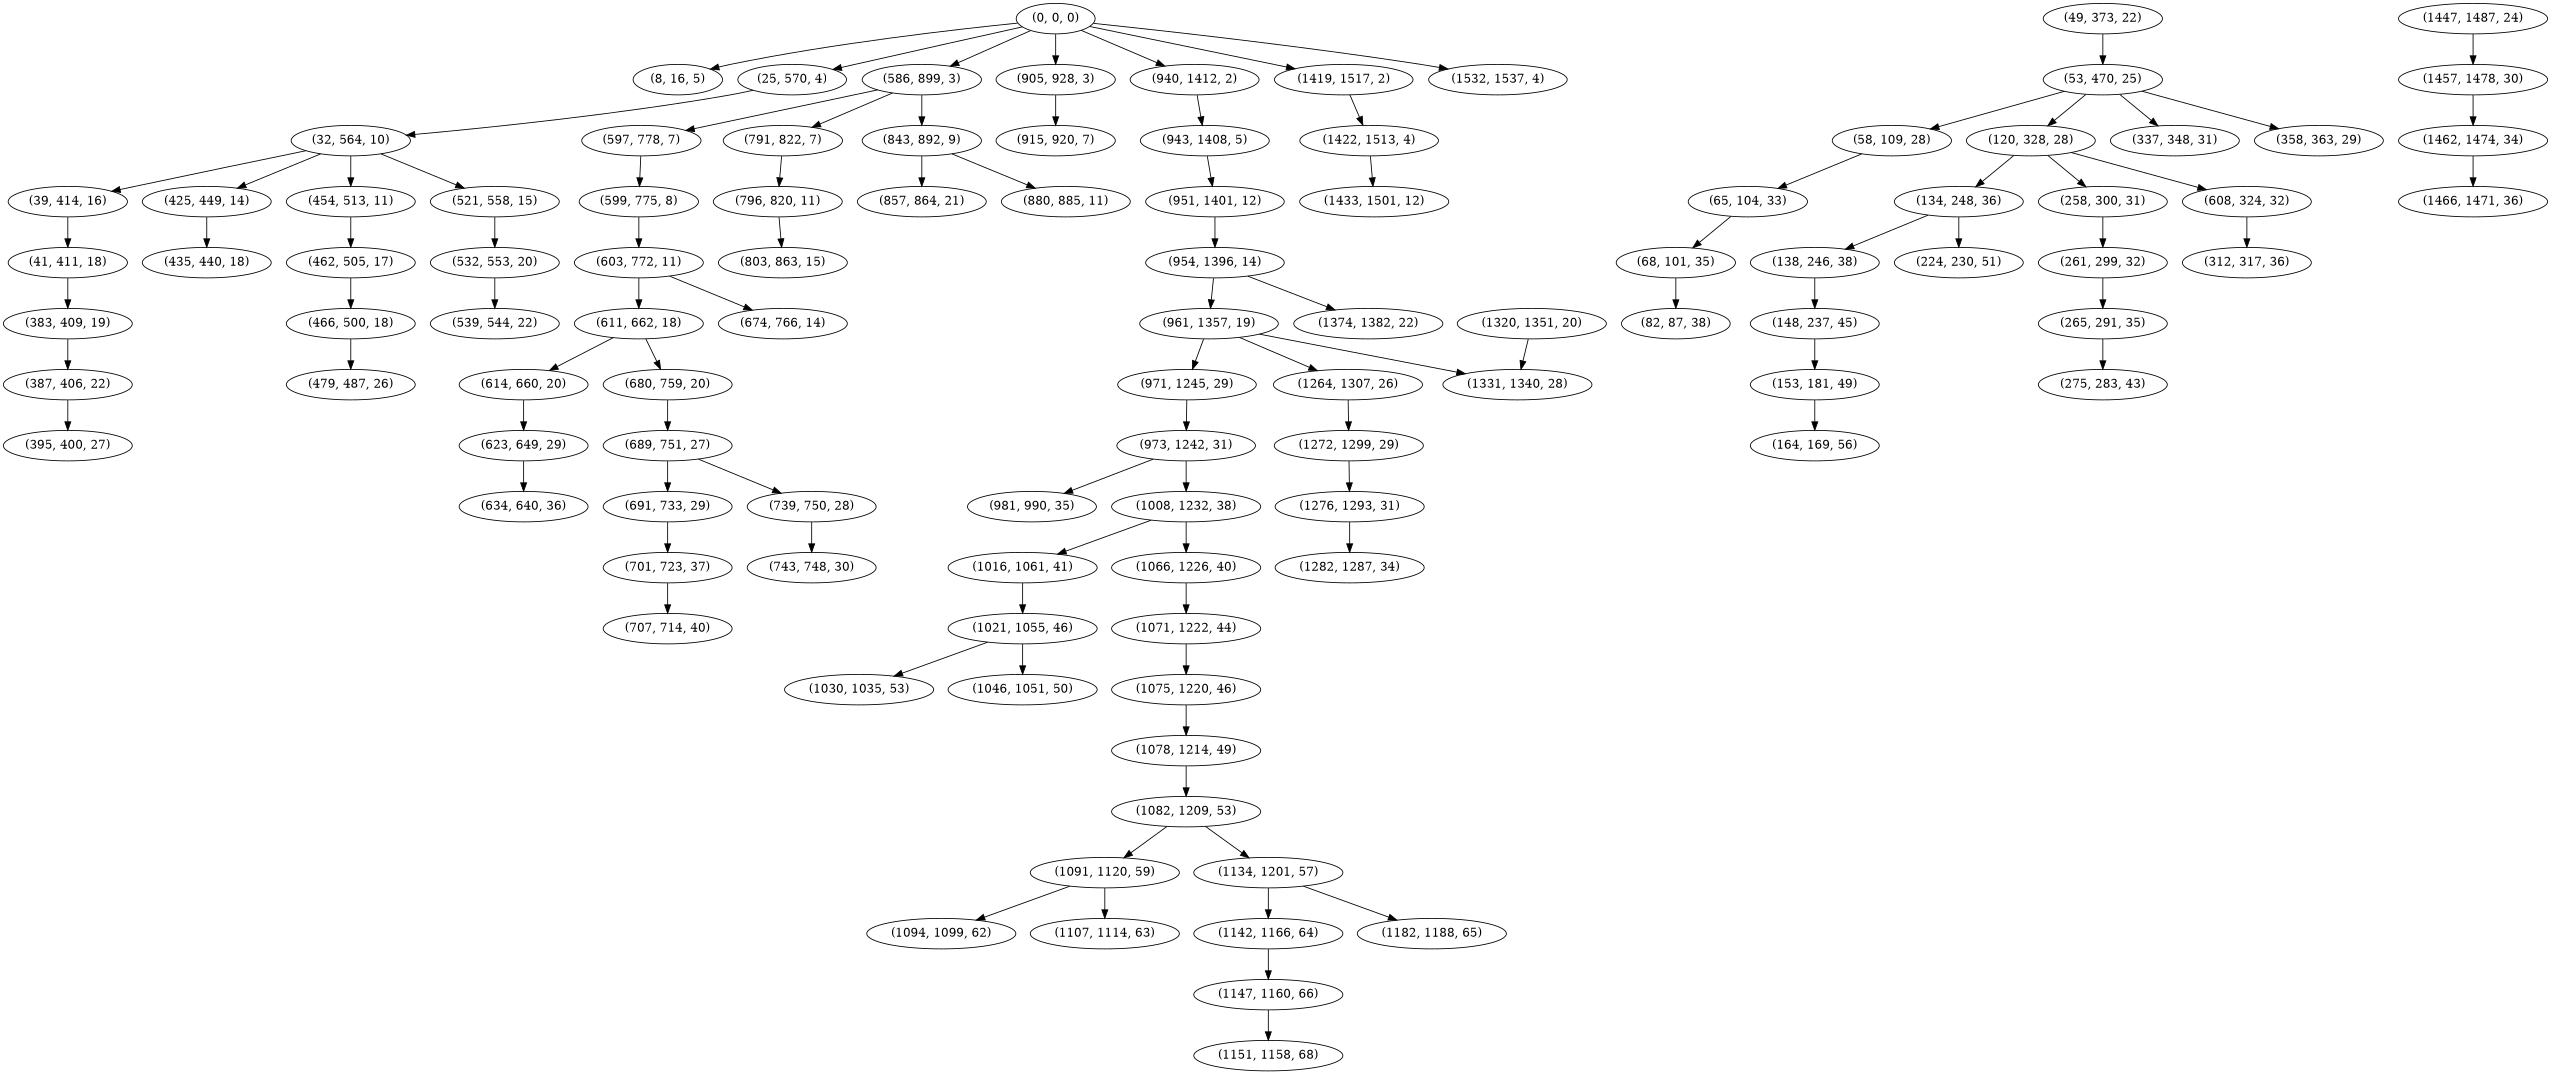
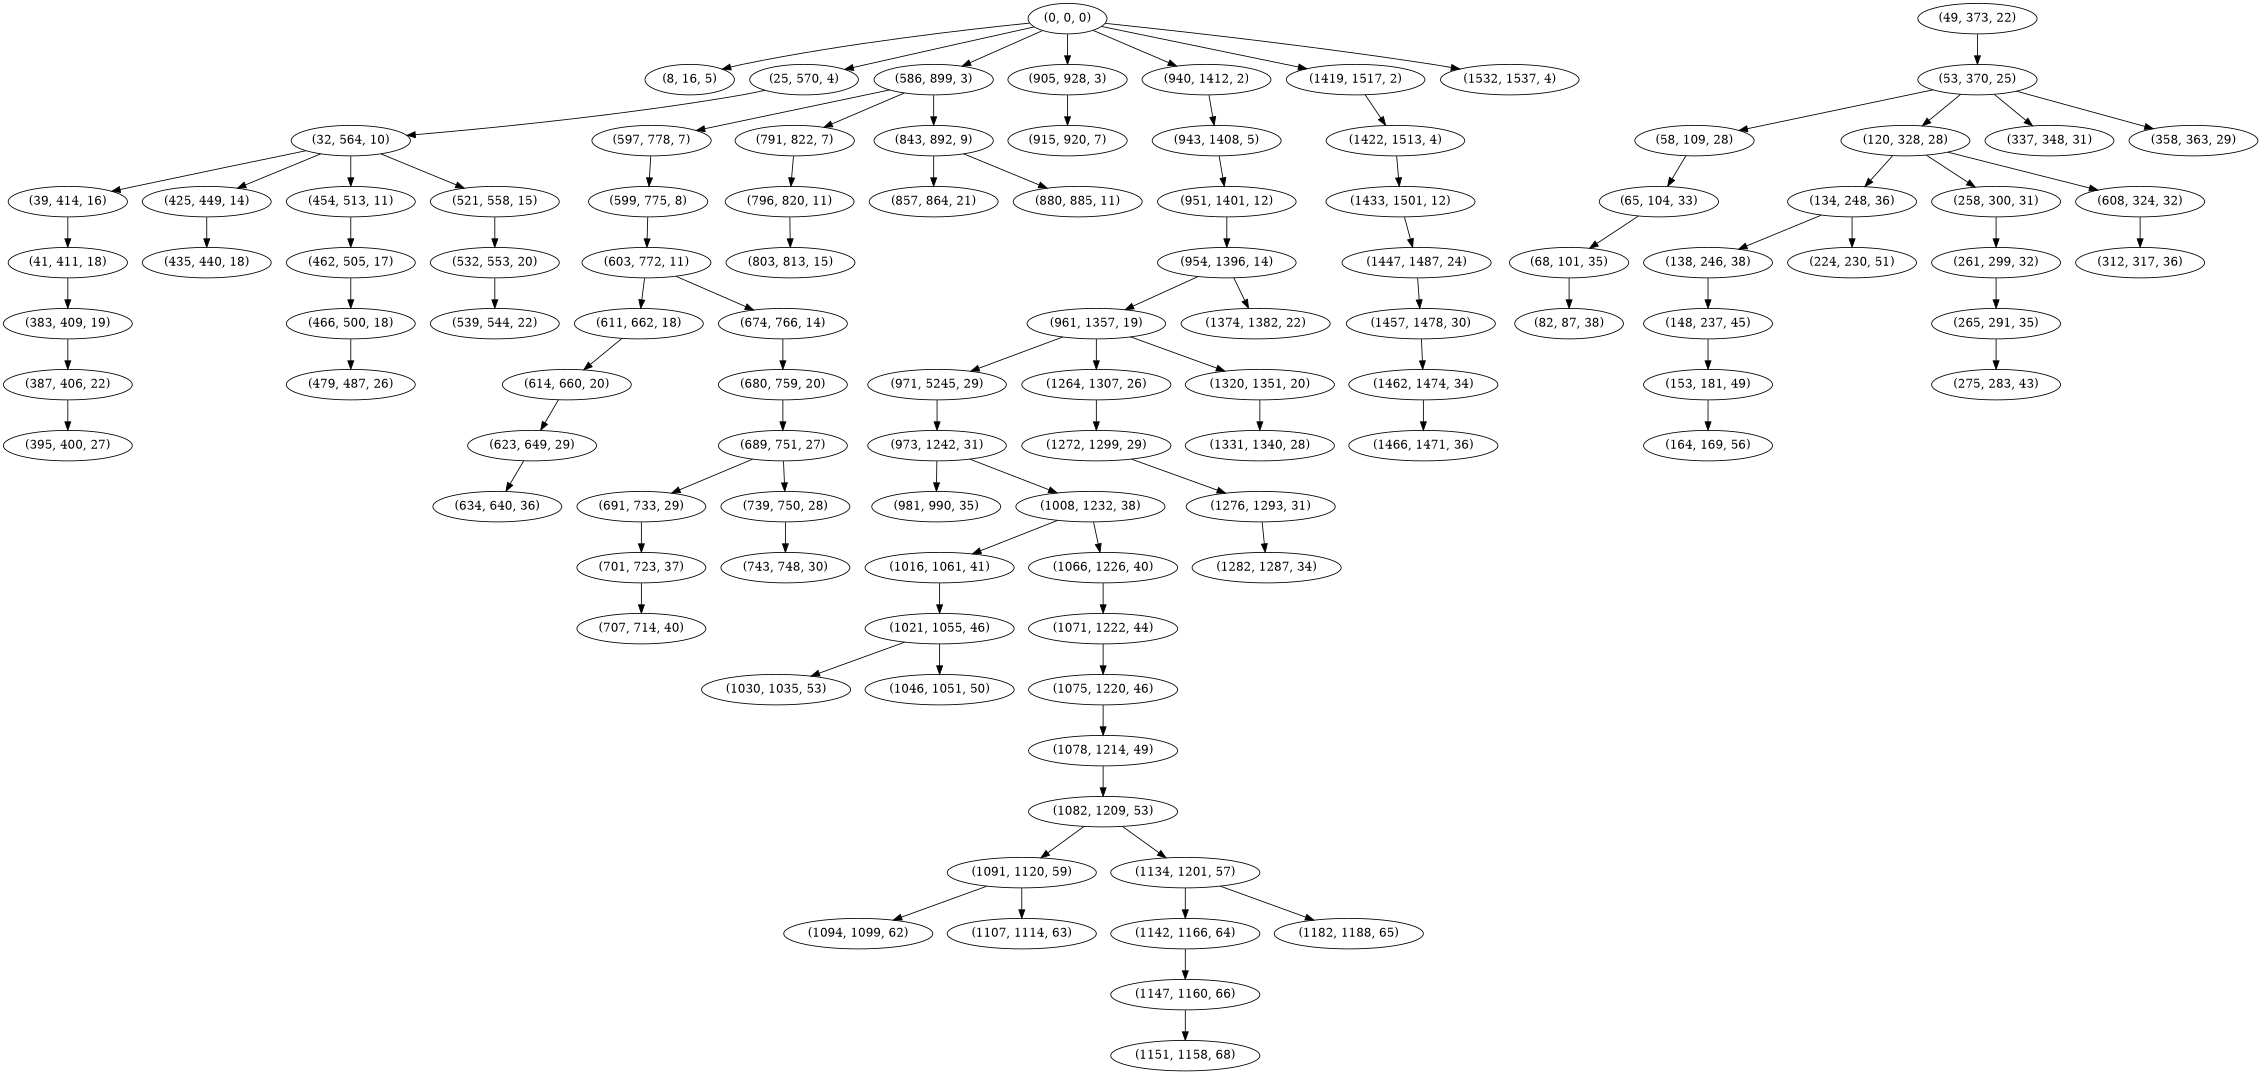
  digraph {
    "(0, 0, 0)"
    "(8, 16, 5)"
    "(25, 570, 4)"
    "(586, 899, 3)"
    "(905, 928, 3)"
    "(940, 1412, 2)"
    "(1419, 1517, 2)"
    "(1532, 1537, 4)"
    "(32, 564, 10)"
    "(597, 778, 7)"
    n11 [label="(791, 822, 7)"]
    "(843, 892, 9)"
    "(915, 920, 7)"
    "(943, 1408, 5)"
    "(1422, 1513, 4)"
    "(39, 414, 16)"
    "(425, 449, 14)"
    "(454, 513, 11)"
    "(521, 558, 15)"
    "(41, 411, 18)"
    "(435, 440, 18)"
    "(462, 505, 17)"
    "(532, 553, 20)"
    "(383, 409, 19)"
    "(387, 406, 22)"
    "(49, 373, 22)"
-   "(53, 370, 25)" [label="(53, 470, 25)"]
+   "(53, 370, 25)"
    "(58, 109, 28)"
    "(120, 328, 28)"
    "(337, 348, 31)"
    "(358, 363, 29)"
    "(65, 104, 33)"
    "(134, 248, 36)"
    "(258, 300, 31)"
    n35 [label="(608, 324, 32)"]
    "(68, 101, 35)"
    "(82, 87, 38)"
    "(138, 246, 38)"
    "(224, 230, 51)"
    "(261, 299, 32)"
    "(312, 317, 36)"
    "(148, 237, 45)"
    "(153, 181, 49)"
    "(164, 169, 56)"
    "(265, 291, 35)"
    "(275, 283, 43)"
    "(395, 400, 27)"
    "(466, 500, 18)"
    "(479, 487, 26)"
    "(539, 544, 22)"
    "(599, 775, 8)"
    "(796, 820, 11)"
    "(857, 864, 21)"
    "(880, 885, 11)"
    "(603, 772, 11)"
    "(611, 662, 18)"
    "(674, 766, 14)"
    "(614, 660, 20)"
    "(680, 759, 20)"
    "(623, 649, 29)"
    "(634, 640, 36)"
    "(689, 751, 27)"
    "(691, 733, 29)"
    "(739, 750, 28)"
    "(701, 723, 37)"
    "(743, 748, 30)"
    "(707, 714, 40)"
-   "(803, 813, 15)" [label="(803, 863, 15)"]
+   "(803, 813, 15)"
    "(951, 1401, 12)"
    "(954, 1396, 14)"
    "(961, 1357, 19)"
    "(1374, 1382, 22)"
-   "(971, 1245, 29)"
+   "(971, 1245, 29)" [label="(971, 5245, 29)"]
    "(1264, 1307, 26)"
    "(1320, 1351, 20)"
    "(973, 1242, 31)"
    "(1272, 1299, 29)"
    "(1331, 1340, 28)"
    "(981, 990, 35)"
    "(1008, 1232, 38)"
    "(1016, 1061, 41)"
    "(1066, 1226, 40)"
    "(1021, 1055, 46)"
    "(1071, 1222, 44)"
    "(1030, 1035, 53)"
    "(1046, 1051, 50)"
    "(1075, 1220, 46)"
    "(1078, 1214, 49)"
    "(1082, 1209, 53)"
    "(1091, 1120, 59)"
    "(1134, 1201, 57)"
    "(1094, 1099, 62)"
    "(1107, 1114, 63)"
    "(1142, 1166, 64)"
    "(1182, 1188, 65)"
    "(1147, 1160, 66)"
    "(1151, 1158, 68)"
    "(1276, 1293, 31)"
    "(1282, 1287, 34)"
    "(1433, 1501, 12)"
    "(1447, 1487, 24)"
    "(1457, 1478, 30)"
    "(1462, 1474, 34)"
    "(1466, 1471, 36)"
    "(0, 0, 0)" -> "(8, 16, 5)"
    "(0, 0, 0)" -> "(25, 570, 4)"
    "(0, 0, 0)" -> "(586, 899, 3)"
    "(0, 0, 0)" -> "(905, 928, 3)"
    "(0, 0, 0)" -> "(940, 1412, 2)"
    "(0, 0, 0)" -> "(1419, 1517, 2)"
    "(0, 0, 0)" -> "(1532, 1537, 4)"
    "(25, 570, 4)" -> "(32, 564, 10)"
    "(586, 899, 3)" -> "(597, 778, 7)"
    "(586, 899, 3)" -> n11
    "(586, 899, 3)" -> "(843, 892, 9)"
    "(905, 928, 3)" -> "(915, 920, 7)"
    "(940, 1412, 2)" -> "(943, 1408, 5)"
    "(1419, 1517, 2)" -> "(1422, 1513, 4)"
    "(32, 564, 10)" -> "(39, 414, 16)"
    "(32, 564, 10)" -> "(425, 449, 14)"
    "(32, 564, 10)" -> "(454, 513, 11)"
    "(32, 564, 10)" -> "(521, 558, 15)"
    "(597, 778, 7)" -> "(599, 775, 8)"
    n11 -> "(796, 820, 11)"
    "(843, 892, 9)" -> "(857, 864, 21)"
    "(843, 892, 9)" -> "(880, 885, 11)"
    "(943, 1408, 5)" -> "(951, 1401, 12)"
    "(1422, 1513, 4)" -> "(1433, 1501, 12)"
    "(39, 414, 16)" -> "(41, 411, 18)"
    "(425, 449, 14)" -> "(435, 440, 18)"
    "(454, 513, 11)" -> "(462, 505, 17)"
    "(521, 558, 15)" -> "(532, 553, 20)"
    "(41, 411, 18)" -> "(383, 409, 19)"
    "(462, 505, 17)" -> "(466, 500, 18)"
    "(532, 553, 20)" -> "(539, 544, 22)"
    "(383, 409, 19)" -> "(387, 406, 22)"
    "(387, 406, 22)" -> "(395, 400, 27)"
    "(49, 373, 22)" -> "(53, 370, 25)"
    "(53, 370, 25)" -> "(58, 109, 28)"
    "(53, 370, 25)" -> "(120, 328, 28)"
    "(53, 370, 25)" -> "(337, 348, 31)"
    "(53, 370, 25)" -> "(358, 363, 29)"
    "(58, 109, 28)" -> "(65, 104, 33)"
    "(120, 328, 28)" -> "(134, 248, 36)"
    "(120, 328, 28)" -> "(258, 300, 31)"
    "(120, 328, 28)" -> n35
    "(65, 104, 33)" -> "(68, 101, 35)"
    "(134, 248, 36)" -> "(138, 246, 38)"
    "(134, 248, 36)" -> "(224, 230, 51)"
    "(258, 300, 31)" -> "(261, 299, 32)"
    n35 -> "(312, 317, 36)"
    "(68, 101, 35)" -> "(82, 87, 38)"
    "(138, 246, 38)" -> "(148, 237, 45)"
    "(261, 299, 32)" -> "(265, 291, 35)"
    "(148, 237, 45)" -> "(153, 181, 49)"
    "(153, 181, 49)" -> "(164, 169, 56)"
    "(265, 291, 35)" -> "(275, 283, 43)"
    "(466, 500, 18)" -> "(479, 487, 26)"
    "(599, 775, 8)" -> "(603, 772, 11)"
    "(796, 820, 11)" -> "(803, 813, 15)"
    "(603, 772, 11)" -> "(611, 662, 18)"
    "(603, 772, 11)" -> "(674, 766, 14)"
    "(611, 662, 18)" -> "(614, 660, 20)"
-   "(611, 662, 18)" -> "(680, 759, 20)"
+   "(674, 766, 14)" -> "(680, 759, 20)"
    "(614, 660, 20)" -> "(623, 649, 29)"
    "(680, 759, 20)" -> "(689, 751, 27)"
    "(623, 649, 29)" -> "(634, 640, 36)"
    "(689, 751, 27)" -> "(691, 733, 29)"
    "(689, 751, 27)" -> "(739, 750, 28)"
    "(691, 733, 29)" -> "(701, 723, 37)"
    "(739, 750, 28)" -> "(743, 748, 30)"
    "(701, 723, 37)" -> "(707, 714, 40)"
    "(951, 1401, 12)" -> "(954, 1396, 14)"
    "(954, 1396, 14)" -> "(961, 1357, 19)"
    "(954, 1396, 14)" -> "(1374, 1382, 22)"
    "(961, 1357, 19)" -> "(971, 1245, 29)"
    "(961, 1357, 19)" -> "(1264, 1307, 26)"
-   "(961, 1357, 19)" -> "(1331, 1340, 28)"
+   "(961, 1357, 19)" -> "(1320, 1351, 20)"
    "(971, 1245, 29)" -> "(973, 1242, 31)"
    "(1264, 1307, 26)" -> "(1272, 1299, 29)"
    "(1320, 1351, 20)" -> "(1331, 1340, 28)"
    "(973, 1242, 31)" -> "(981, 990, 35)"
    "(973, 1242, 31)" -> "(1008, 1232, 38)"
    "(1272, 1299, 29)" -> "(1276, 1293, 31)"
    "(1008, 1232, 38)" -> "(1016, 1061, 41)"
    "(1008, 1232, 38)" -> "(1066, 1226, 40)"
    "(1016, 1061, 41)" -> "(1021, 1055, 46)"
    "(1066, 1226, 40)" -> "(1071, 1222, 44)"
    "(1021, 1055, 46)" -> "(1030, 1035, 53)"
    "(1021, 1055, 46)" -> "(1046, 1051, 50)"
    "(1071, 1222, 44)" -> "(1075, 1220, 46)"
    "(1075, 1220, 46)" -> "(1078, 1214, 49)"
    "(1078, 1214, 49)" -> "(1082, 1209, 53)"
    "(1082, 1209, 53)" -> "(1091, 1120, 59)"
    "(1082, 1209, 53)" -> "(1134, 1201, 57)"
    "(1091, 1120, 59)" -> "(1094, 1099, 62)"
    "(1091, 1120, 59)" -> "(1107, 1114, 63)"
    "(1134, 1201, 57)" -> "(1142, 1166, 64)"
    "(1134, 1201, 57)" -> "(1182, 1188, 65)"
    "(1142, 1166, 64)" -> "(1147, 1160, 66)"
    "(1147, 1160, 66)" -> "(1151, 1158, 68)"
    "(1276, 1293, 31)" -> "(1282, 1287, 34)"
+   "(1433, 1501, 12)" -> "(1447, 1487, 24)"
    "(1447, 1487, 24)" -> "(1457, 1478, 30)"
    "(1457, 1478, 30)" -> "(1462, 1474, 34)"
    "(1462, 1474, 34)" -> "(1466, 1471, 36)"
  }
